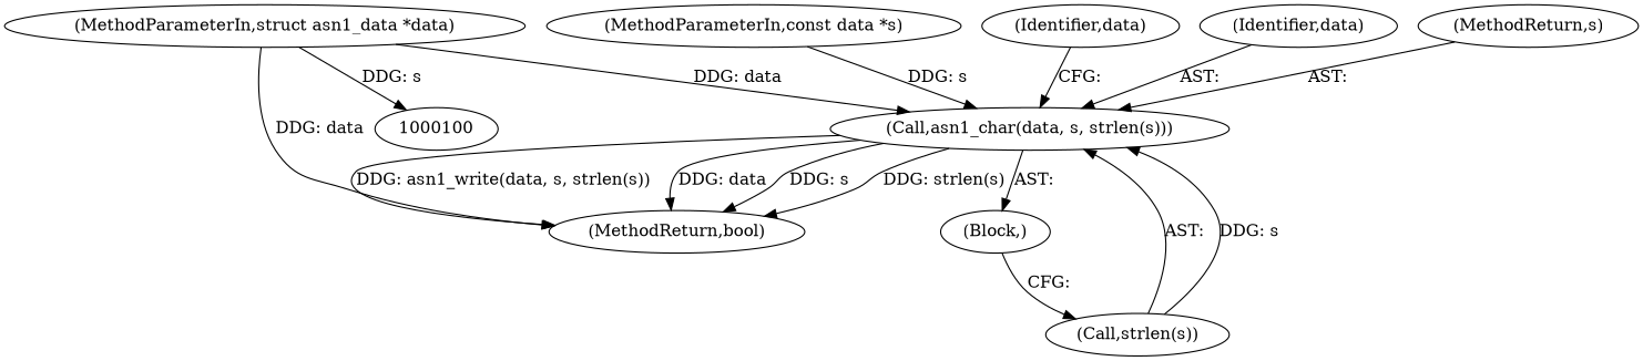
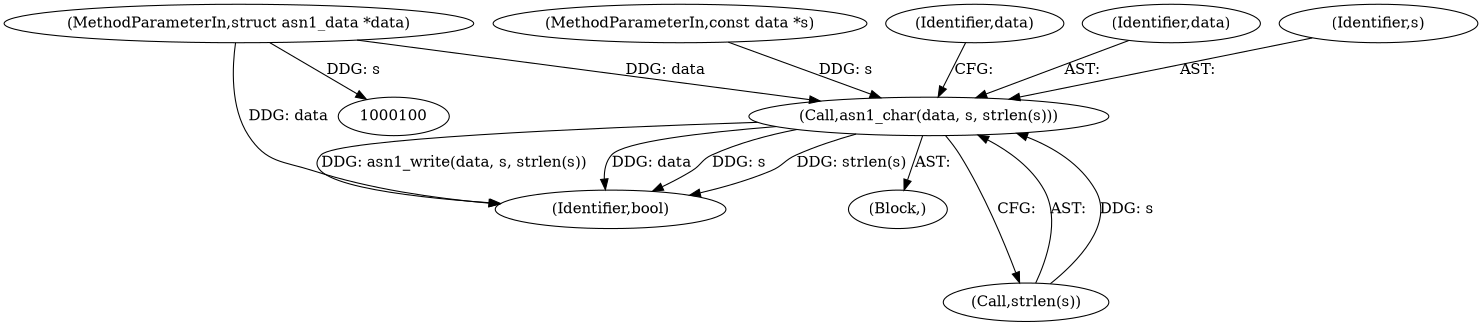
  digraph {
    n1 [label="(MethodParameterIn,struct asn1_data *data)"]
    n2 [label="(Call,asn1_char(data, s, strlen(s)))"]
-   n3 [label="(MethodReturn,bool)"]
+   n3 [label="(Identifier,bool)"]
    1000100
    n5 [label="(Block,)"]
    n6 [label="(Call,strlen(s))"]
    n7 [label="(MethodParameterIn,const data *s)"]
    n8 [label="(Identifier,data)"]
    n9 [label="(Identifier,data)"]
-   n10 [label="(MethodReturn,s)"]
+   n10 [label="(Identifier,s)"]
    n1 -> n2 [label="DDG: data"]
    n1 -> n3 [label="DDG: data"]
    n1 -> 1000100 [label="DDG: s"]
    n2 -> n3 [label="DDG: strlen(s)"]
    n2 -> n3 [label="DDG: asn1_write(data, s, strlen(s))"]
    n2 -> n3 [label="DDG: data"]
    n2 -> n3 [label="DDG: s"]
    n2 -> n5 [label="AST: "]
-   n5 -> n6 [label="CFG: "]
+   n2 -> n6 [label="CFG: "]
    n6 -> n2 [label="AST: "]
    n6 -> n2 [label="DDG: s"]
    n7 -> n2 [label="DDG: s"]
    n8 -> n2 [label="CFG: "]
    n9 -> n2 [label="AST: "]
    n10 -> n2 [label="AST: "]
  }
